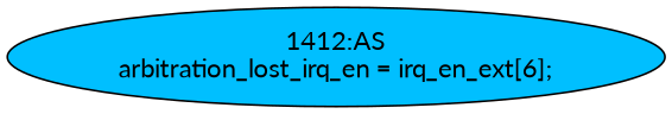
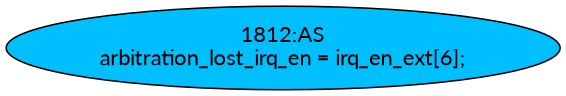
  strict digraph {
    fontname=Lato
-   n1 [ast="<pyverilog.vparser.ast.Assign object at 0x7fd773346190>" def_var="['arbitration_lost_irq_en']" fillcolor=deepskyblue label="1412:AS\narbitration_lost_irq_en = irq_en_ext[6];" statements="[]" style=filled typ=Assign use_var="['irq_en_ext']" fontname=Lato]
+   n1 [ast="<pyverilog.vparser.ast.Assign object at 0x7fd773346190>" def_var="['arbitration_lost_irq_en']" fillcolor=deepskyblue label="1812:AS\narbitration_lost_irq_en = irq_en_ext[6];" statements="[]" style=filled typ=Assign use_var="['irq_en_ext']" fontname=Lato]
  }
